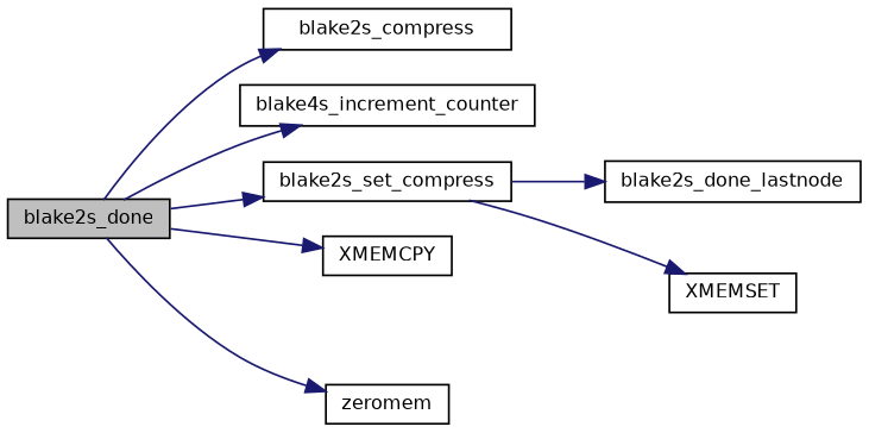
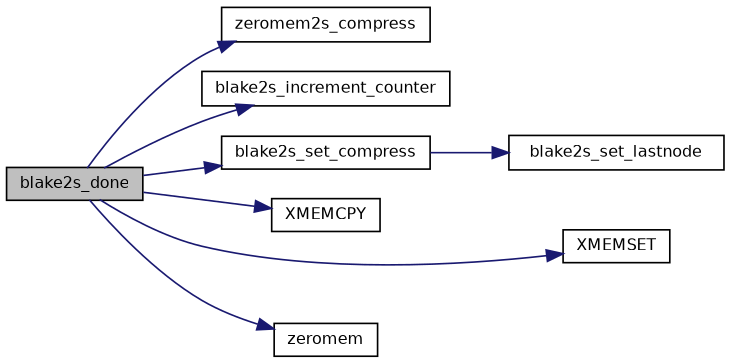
  digraph {
    rankdir=LR
    node [color=black fillcolor=white fontname=Helvetica fontsize=10 shape=record style=filled]
    edge [color=midnightblue fontname=Helvetica fontsize=10 labelfontname=Helvetica labelfontsize=10 style=solid]
    n1 [fillcolor=grey75 fontcolor=black height=0.2 label=blake2s_done width=0.4]
-   n2 [height=0.2 label=blake2s_compress width=0.4]
-   n3 [height=0.2 label=blake4s_increment_counter width=0.4]
+   n2 [height=0.2 label=zeromem2s_compress width=0.4]
+   n3 [height=0.2 label=blake2s_increment_counter width=0.4]
    n4 [height=0.2 label=blake2s_set_compress width=0.4]
    n5 [height=0.2 label=XMEMCPY width=0.4]
    n6 [height=0.2 label=XMEMSET width=0.4]
    n7 [height=0.2 label=zeromem width=0.4]
-   n8 [height=0.2 label=blake2s_done_lastnode width=0.4]
+   n8 [height=0.2 label=blake2s_set_lastnode width=0.4]
    n1 -> n2
    n1 -> n3
    n1 -> n4
    n1 -> n5
-   n4 -> n6
+   n1 -> n6
    n1 -> n7
    n4 -> n8
  }
